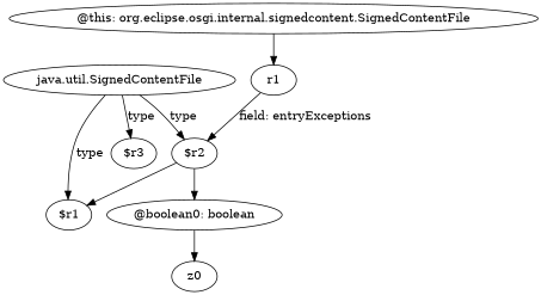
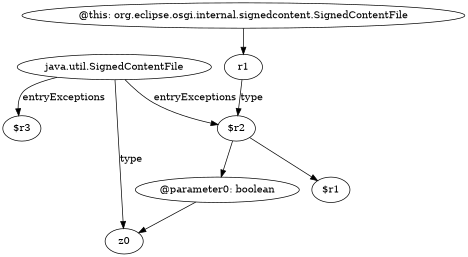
  digraph {
    n1 [label="$r2"]
    n2 [label="$r1"]
-   n3 [label="@boolean0: boolean"]
+   n3 [label="@parameter0: boolean"]
    n4 [label="$r3"]
    n5 [label="java.util.SignedContentFile"]
    n6 [label=r1]
    n7 [label=z0]
    n8 [label="@this: org.eclipse.osgi.internal.signedcontent.SignedContentFile"]
    n1 -> n2
    n1 -> n3
    n3 -> n7
-   n5 -> n1 [label=type]
-   n5 -> n2 [label=type]
-   n5 -> n4 [label=type]
-   n6 -> n1 [label="field: entryExceptions"]
+   n5 -> n1 [label=entryExceptions]
+   n5 -> n7 [label=type]
+   n5 -> n4 [label=entryExceptions]
+   n6 -> n1 [label=type]
    n8 -> n6
  }
